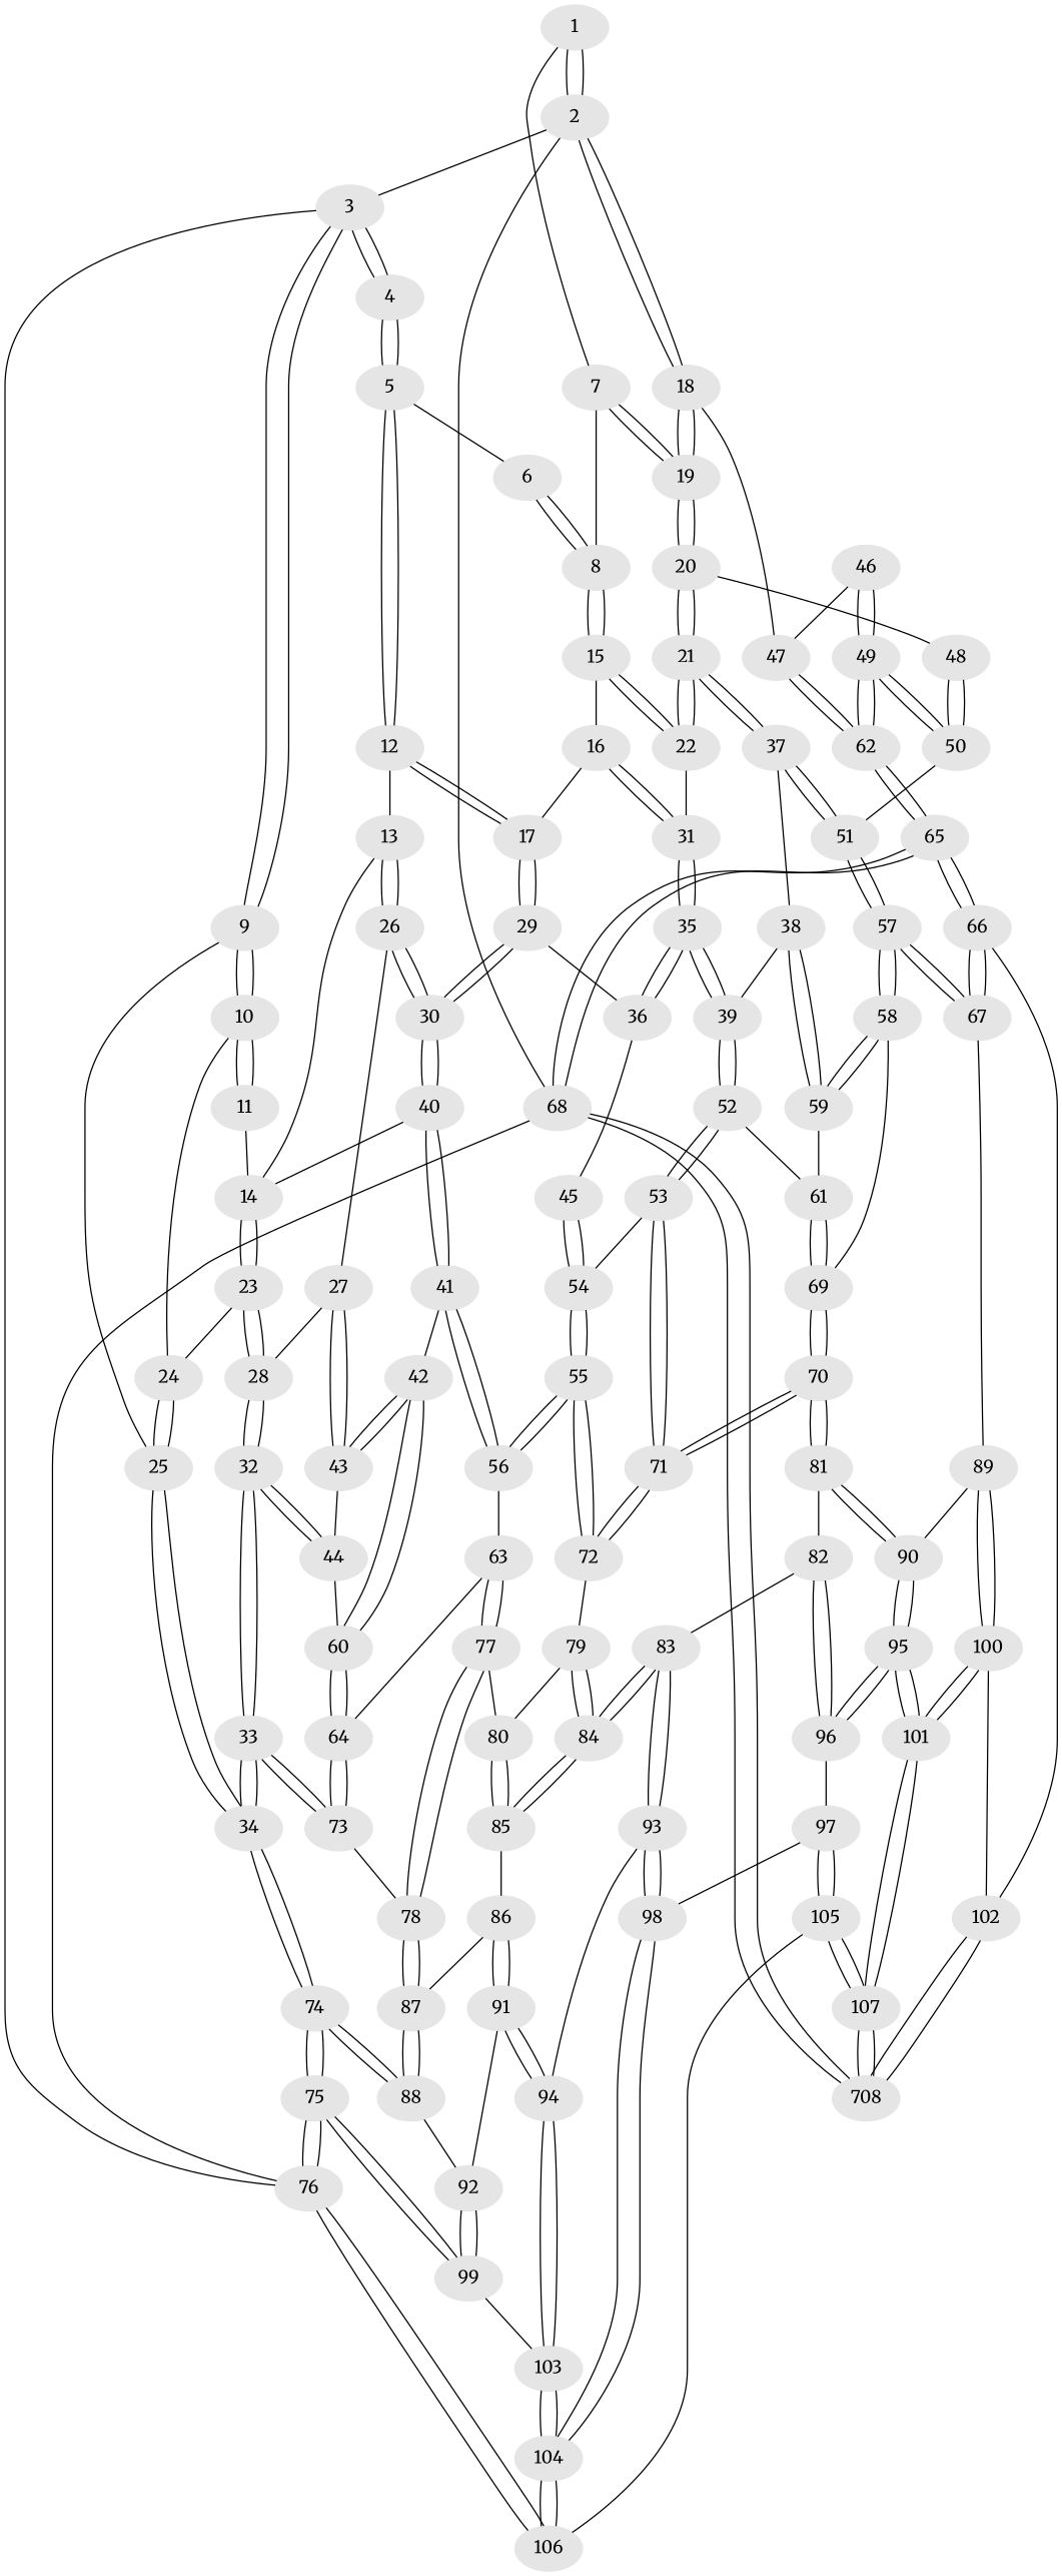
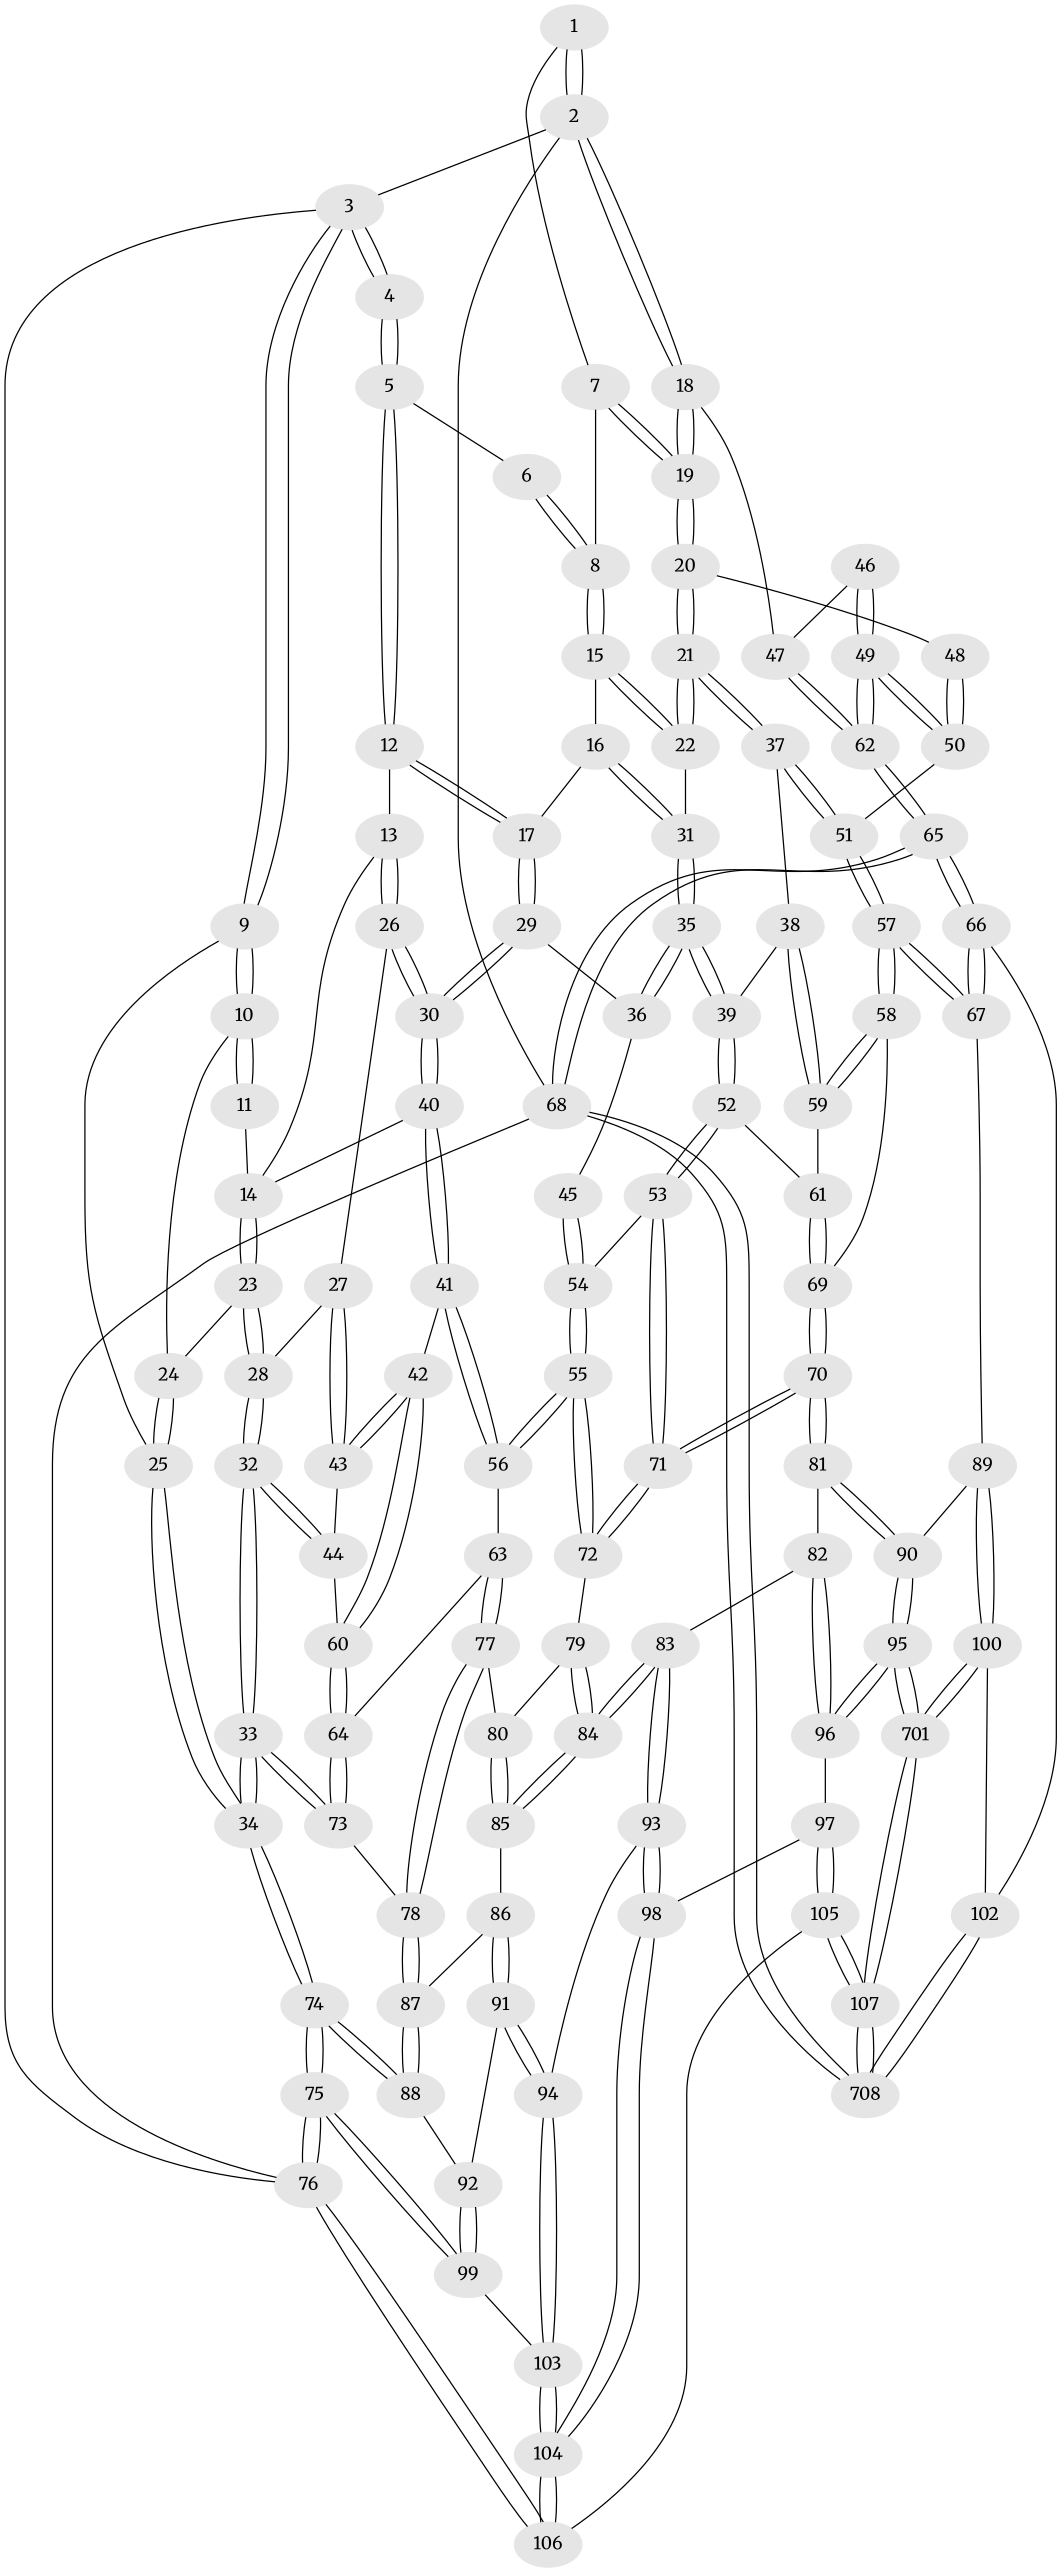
  graph {
    fontname=Merriweather
    node [color=gray90 fontname=Merriweather style=filled]
    edge [fontname=Merriweather]
    1
    2
    7
    3
    18
    68
    8
    19
    4
    9
    76
    47
    n13 [label=708]
    5
    10
    25
    106
    6
    12
    13
    17
    15
    20
    16
    22
    11
    24
    34
    14
    23
    26
    29
    27
    30
    28
    31
    35
    36
    62
    21
    48
    37
    50
    38
    51
    32
    74
    43
    40
    44
    33
    45
    41
    39
    73
    60
    78
    75
    88
    52
    54
    59
    57
    61
    53
    42
    56
    63
    64
    55
    46
    49
    65
    58
    67
    71
    69
    72
    79
    77
    89
    70
    66
    80
    102
    90
    100
    81
    82
    84
    87
    99
    92
    103
    85
    86
    83
    96
    95
    93
    97
    94
    98
    91
-   101
+   101 [label=701]
    104
    107
    105
    1 -- 2
    1 -- 2
    1 -- 7
    2 -- 3
    2 -- 18
    2 -- 18
    2 -- 68
    7 -- 8
    7 -- 19
    7 -- 19
    3 -- 4
    3 -- 4
    3 -- 9
    3 -- 9
    3 -- 76
    18 -- 19
    18 -- 19
    18 -- 47
    68 -- 76
    68 -- n13
    68 -- n13
    8 -- 15
    8 -- 15
    19 -- 20
    19 -- 20
    4 -- 5
    4 -- 5
    9 -- 10
    9 -- 10
    9 -- 25
    76 -- 106
    76 -- 106
    47 -- 62
    47 -- 62
    5 -- 6
    5 -- 12
    5 -- 12
    10 -- 11
    10 -- 11
    10 -- 24
    25 -- 34
    25 -- 34
    6 -- 8
    6 -- 8
    12 -- 13
    12 -- 17
    12 -- 17
    13 -- 14
    13 -- 26
    13 -- 26
    17 -- 29
    17 -- 29
    15 -- 16
    15 -- 22
    15 -- 22
    20 -- 21
    20 -- 21
    20 -- 48
    16 -- 17
    16 -- 31
    16 -- 31
    22 -- 31
    11 -- 14
    24 -- 25
    24 -- 25
    34 -- 74
    34 -- 74
    14 -- 23
    14 -- 23
    23 -- 24
    23 -- 28
    23 -- 28
    26 -- 27
    26 -- 30
    26 -- 30
    29 -- 30
    29 -- 30
    29 -- 36
    27 -- 28
    27 -- 43
    27 -- 43
    30 -- 40
    30 -- 40
    28 -- 32
    28 -- 32
    31 -- 35
    31 -- 35
    35 -- 36
    35 -- 36
    35 -- 39
    35 -- 39
    36 -- 45
    62 -- 65
    62 -- 65
    21 -- 22
    21 -- 22
    21 -- 37
    21 -- 37
    48 -- 50
    48 -- 50
    37 -- 38
    37 -- 51
    37 -- 51
    50 -- 51
    38 -- 39
    38 -- 59
    38 -- 59
    51 -- 57
    51 -- 57
    32 -- 44
    32 -- 44
    32 -- 33
    32 -- 33
    74 -- 75
    74 -- 75
    74 -- 88
    74 -- 88
    43 -- 44
    40 -- 14
    40 -- 41
    40 -- 41
    44 -- 60
    33 -- 34
    33 -- 34
    33 -- 73
    33 -- 73
    45 -- 54
    45 -- 54
    41 -- 42
    41 -- 56
    41 -- 56
    39 -- 52
    39 -- 52
    73 -- 78
    60 -- 64
    60 -- 64
    78 -- 87
    78 -- 87
    75 -- 76
    75 -- 76
    75 -- 99
    75 -- 99
    88 -- 92
    52 -- 61
    52 -- 53
    52 -- 53
    54 -- 55
    54 -- 55
    59 -- 61
    57 -- 58
    57 -- 58
    57 -- 67
    57 -- 67
    61 -- 69
    61 -- 69
    53 -- 54
    53 -- 71
    53 -- 71
    42 -- 43
    42 -- 43
    42 -- 60
    42 -- 60
    56 -- 63
    63 -- 64
    63 -- 77
    63 -- 77
    64 -- 73
    64 -- 73
    55 -- 56
    55 -- 56
    55 -- 72
    55 -- 72
    46 -- 47
    46 -- 49
    46 -- 49
    49 -- 62
    49 -- 62
    49 -- 50
    49 -- 50
    65 -- 68
    65 -- 68
    65 -- 66
    65 -- 66
    58 -- 59
    58 -- 59
    58 -- 69
    67 -- 89
    71 -- 72
    71 -- 72
    69 -- 70
    69 -- 70
    72 -- 79
    79 -- 80
    79 -- 84
    79 -- 84
    77 -- 78
    77 -- 78
    77 -- 80
    89 -- 90
    89 -- 100
    89 -- 100
    70 -- 71
    70 -- 71
    70 -- 81
    70 -- 81
    66 -- 67
    66 -- 67
    66 -- 102
    80 -- 85
    80 -- 85
    102 -- n13
    102 -- n13
    90 -- 95
    90 -- 95
    100 -- 102
    100 -- 101
    100 -- 101
    81 -- 90
    81 -- 90
    81 -- 82
    82 -- 83
    82 -- 96
    82 -- 96
    84 -- 85
    84 -- 85
    87 -- 88
    87 -- 88
    99 -- 103
    92 -- 99
    92 -- 99
    103 -- 104
    103 -- 104
    85 -- 86
    86 -- 87
    86 -- 91
    86 -- 91
    83 -- 84
    83 -- 84
    83 -- 93
    83 -- 93
    96 -- 97
    95 -- 96
    95 -- 96
    95 -- 101
    95 -- 101
    93 -- 94
    93 -- 98
    93 -- 98
    97 -- 98
    97 -- 105
    97 -- 105
    94 -- 103
    94 -- 103
    98 -- 104
    98 -- 104
    91 -- 92
    91 -- 94
    91 -- 94
    101 -- 107
    101 -- 107
    104 -- 106
    104 -- 106
    107 -- n13
    107 -- n13
    105 -- 106
    105 -- 107
    105 -- 107
  }
